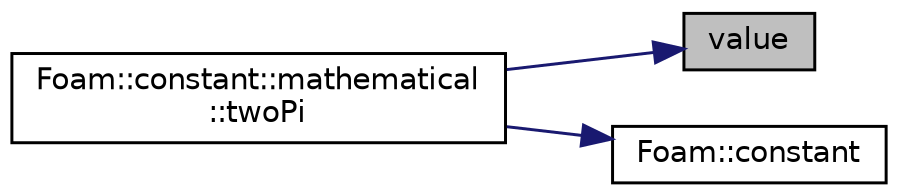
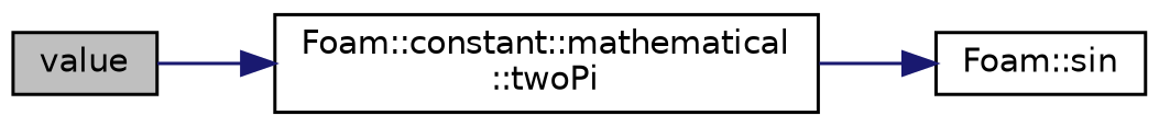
  digraph {
    rankdir=LR
    node [color=black fontname=Helvetica fontsize=10 shape=record]
    edge [color=midnightblue fontname=Helvetica fontsize=10 labelfontname=Helvetica labelfontsize=10 style=solid]
    n1 [fillcolor=grey75 fontcolor=black height=0.2 label=value style=filled width=0.4]
    n2 [height=0.2 label="Foam::constant::mathematical\l::twoPi" width=0.4]
-   n3 [height=0.2 label="Foam::constant" width=0.4]
-   n2 -> n1
+   n3 [height=0.2 label="Foam::sin" width=0.4]
+   n1 -> n2
    n2 -> n3
  }
